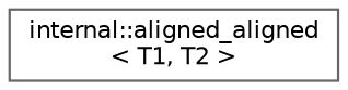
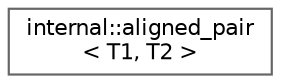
  digraph {
    rankdir=LR
-   n1 [color=grey40 fillcolor=white fontname=Helvetica fontsize=10 height=0.2 label="internal::aligned_aligned\l\< T1, T2 \>" shape=box style=filled width=0.4]
+   n1 [color=grey40 fillcolor=white fontname=Helvetica fontsize=10 height=0.2 label="internal::aligned_pair\l\< T1, T2 \>" shape=box style=filled width=0.4]
  }
